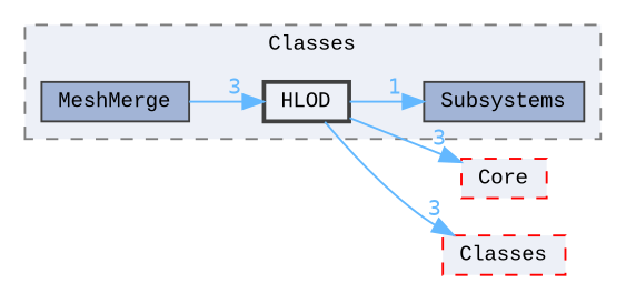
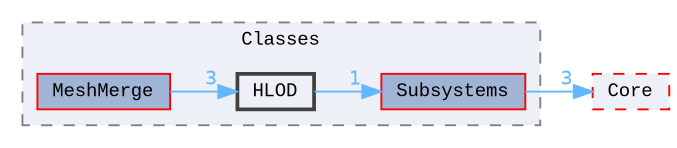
  digraph {
    compound=true
    fontname="Liberation Mono"
    rankdir=LR
    node [color=grey25 fillcolor="#edf0f7" fontname="Liberation Mono" fontsize=10 shape=box style=filled]
    edge [color=steelblue1 fontcolor=steelblue1 fontname="Liberation Mono" fontsize=10 headlabel=3 labeldistance=1.5 labelfontname=Helvetica labelfontsize=10]
-   n1 [fillcolor="#a2b4d6" height=0.2 label=Subsystems width=0.4]
-   n2 [fillcolor="#a2b4d6" height=0.2 label=MeshMerge width=0.4]
+   n1 [color=red fillcolor="#a2b4d6" height=0.2 label=Subsystems width=0.4]
+   n2 [color=red fillcolor="#a2b4d6" height=0.2 label=MeshMerge width=0.4]
    n3 [height=0.2 label=HLOD style="filled,bold" width=0.4]
    n4 [color=red height=0.2 label=Core style="filled,dashed" width=0.4]
-   n5 [color=red height=0.2 label=Classes style="filled,dashed" width=0.4]
    subgraph cluster_1 {
      bgcolor="#edf0f7"
      fontsize=10
      label=Classes
      pencolor=grey50
      style="filled,dashed"
      n1
      n2
      n3
    }
    n2 -> n3
    n3 -> n1 [headlabel=1]
-   n3 -> n4
-   n3 -> n5
+   n1 -> n4
  }
